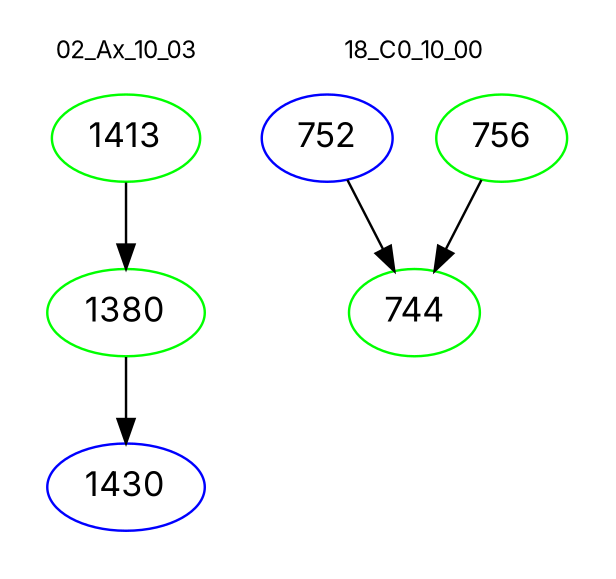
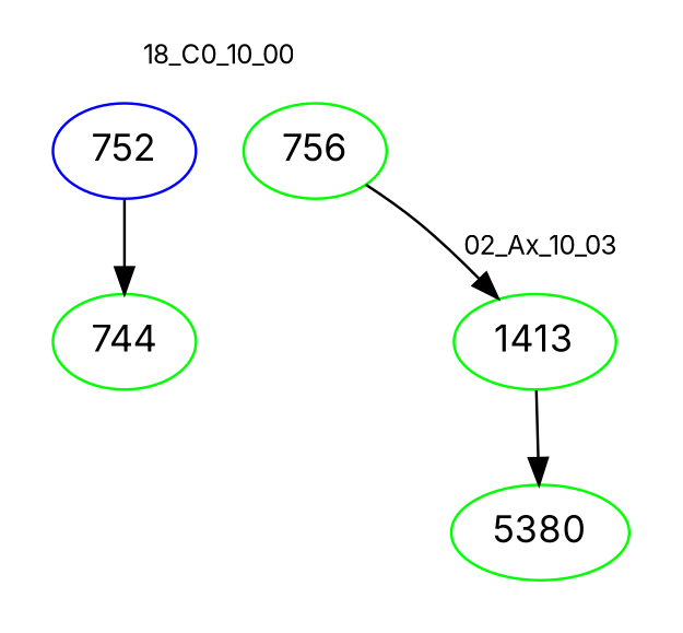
  digraph {
    fontname=Inter
    node [color=green fontname=Inter]
    edge [color=black fontname=Inter]
    n1 [label=1413]
-   n2 [label=1380]
-   n3 [color=blue label=1430]
+   n2 [label=5380]
    n4 [label=756]
    n5 [label=744]
    n6 [color=blue label=752]
    subgraph cluster_1 {
      color=white
      fontsize=10
      label="02_Ax_10_03"
      n1
      n2
-     n3
    }
    subgraph cluster_2 {
      color=white
      fontsize=10
      label="18_C0_10_00"
      n4
      n5
      n6
    }
    n1 -> n2
-   n2 -> n3
-   n4 -> n5
+   n4 -> n1
    n6 -> n5
  }
